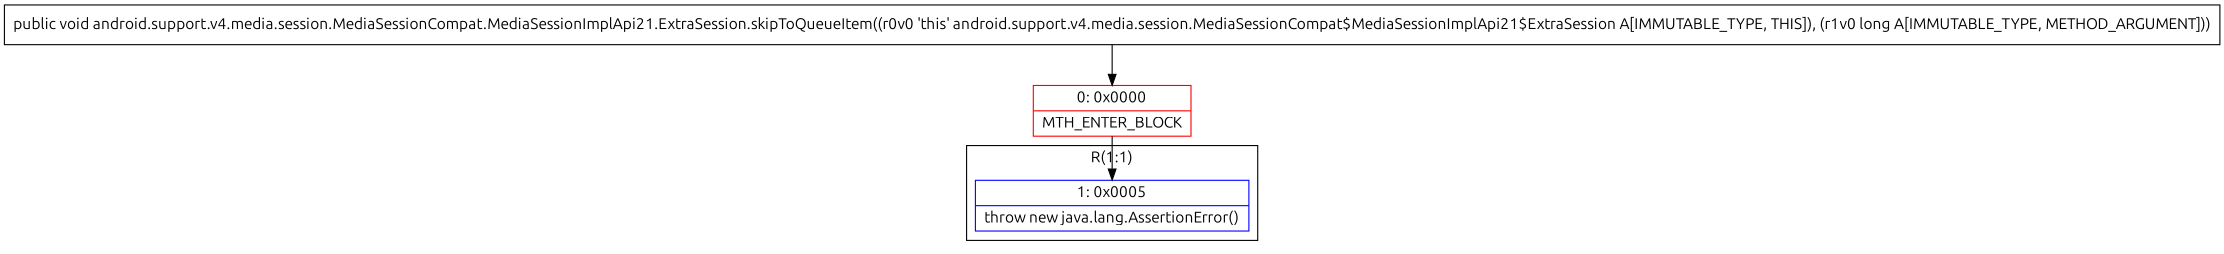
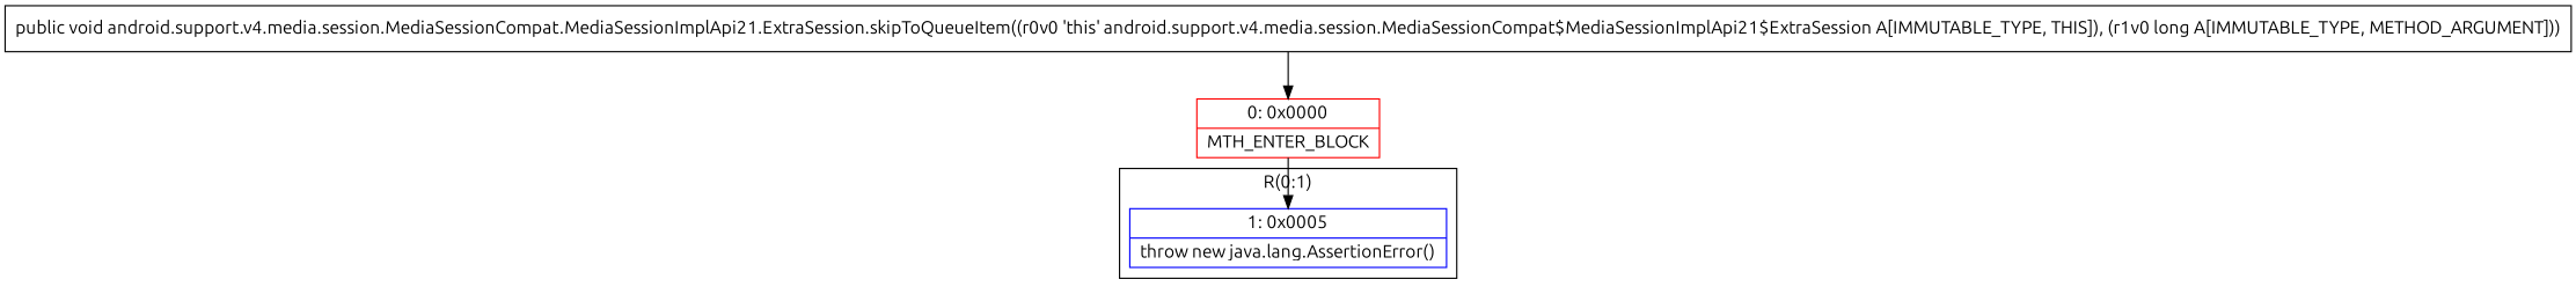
  digraph {
    fontname=Ubuntu
    node [shape=record fontname=Ubuntu]
    edge [fontname=Ubuntu]
    n1 [color=blue label="{1\:\ 0x0005|throw new java.lang.AssertionError()\l}"]
    n2 [color=red label="{0\:\ 0x0000|MTH_ENTER_BLOCK\l}"]
    n3 [label="{public void android.support.v4.media.session.MediaSessionCompat.MediaSessionImplApi21.ExtraSession.skipToQueueItem((r0v0 'this' android.support.v4.media.session.MediaSessionCompat$MediaSessionImplApi21$ExtraSession A[IMMUTABLE_TYPE, THIS]), (r1v0 long A[IMMUTABLE_TYPE, METHOD_ARGUMENT])) }"]
    subgraph cluster_1 {
-     label="R(1:1)"
+     label="R(0:1)"
      n1
    }
    n2 -> n1
    n3 -> n2
  }
